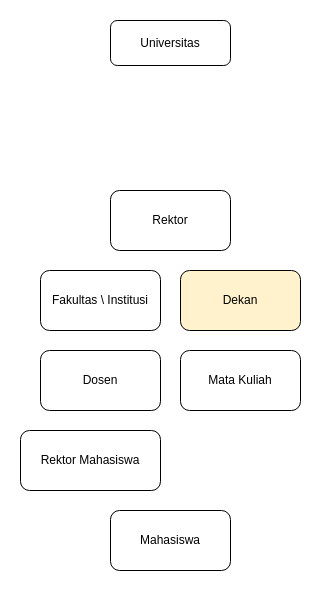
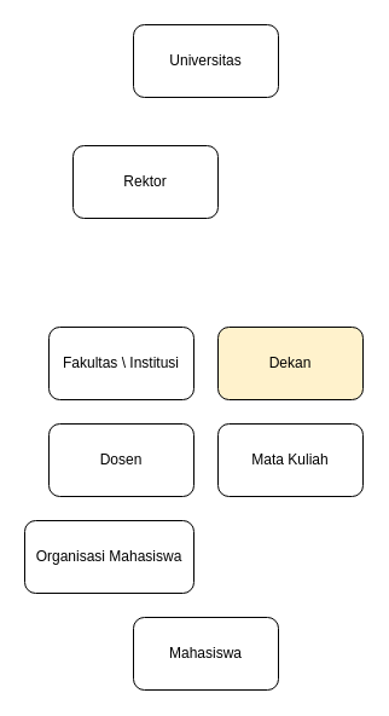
  <mxCell id="0" />
  <mxCell id="1" parent="0" />
  <mxCell id="2" value="Mahasiswa" style="rounded=1;whiteSpace=wrap;html=1;" parent="1" vertex="1"><mxGeometry x="110" y="510" width="120" height="60" as="geometry" /></mxCell>
  <mxCell id="3" value="Dosen" style="rounded=1;whiteSpace=wrap;html=1;" parent="1" vertex="1"><mxGeometry x="40" y="350" width="120" height="60" as="geometry" /></mxCell>
- <mxCell id="4" value="Rektor" style="rounded=1;whiteSpace=wrap;html=1;" parent="1" vertex="1"><mxGeometry x="110" y="190" width="120" height="60" as="geometry" /></mxCell>
+ <mxCell id="4" value="Rektor" style="rounded=1;whiteSpace=wrap;html=1;" parent="1" vertex="1"><mxGeometry x="60" y="120" width="120" height="60" as="geometry" /></mxCell>
  <mxCell id="5" value="Fakultas \ Institusi" style="rounded=1;whiteSpace=wrap;html=1;" parent="1" vertex="1"><mxGeometry x="40" y="270" width="120" height="60" as="geometry" /></mxCell>
- <mxCell id="6" value="Universitas" style="rounded=1;whiteSpace=wrap;html=1;" parent="1" vertex="1"><mxGeometry x="110" y="20" width="120" height="45" as="geometry" /></mxCell>
- <mxCell id="7" value="Rektor Mahasiswa" style="rounded=1;whiteSpace=wrap;html=1;" parent="1" vertex="1"><mxGeometry x="20" y="430" width="140" height="60" as="geometry" /></mxCell>
+ <mxCell id="6" value="Universitas" style="rounded=1;whiteSpace=wrap;html=1;" parent="1" vertex="1"><mxGeometry x="110" y="20" width="120" height="60" as="geometry" /></mxCell>
+ <mxCell id="7" value="Organisasi Mahasiswa" style="rounded=1;whiteSpace=wrap;html=1;" parent="1" vertex="1"><mxGeometry x="20" y="430" width="140" height="60" as="geometry" /></mxCell>
  <mxCell id="8" value="Mata Kuliah" style="rounded=1;whiteSpace=wrap;html=1;" parent="1" vertex="1"><mxGeometry x="180" y="350" width="120" height="60" as="geometry" /></mxCell>
  <mxCell id="9" value="Dekan" style="rounded=1;whiteSpace=wrap;html=1;fillColor=#fff2cc;" parent="1" vertex="1"><mxGeometry x="180" y="270" width="120" height="60" as="geometry" /></mxCell>
